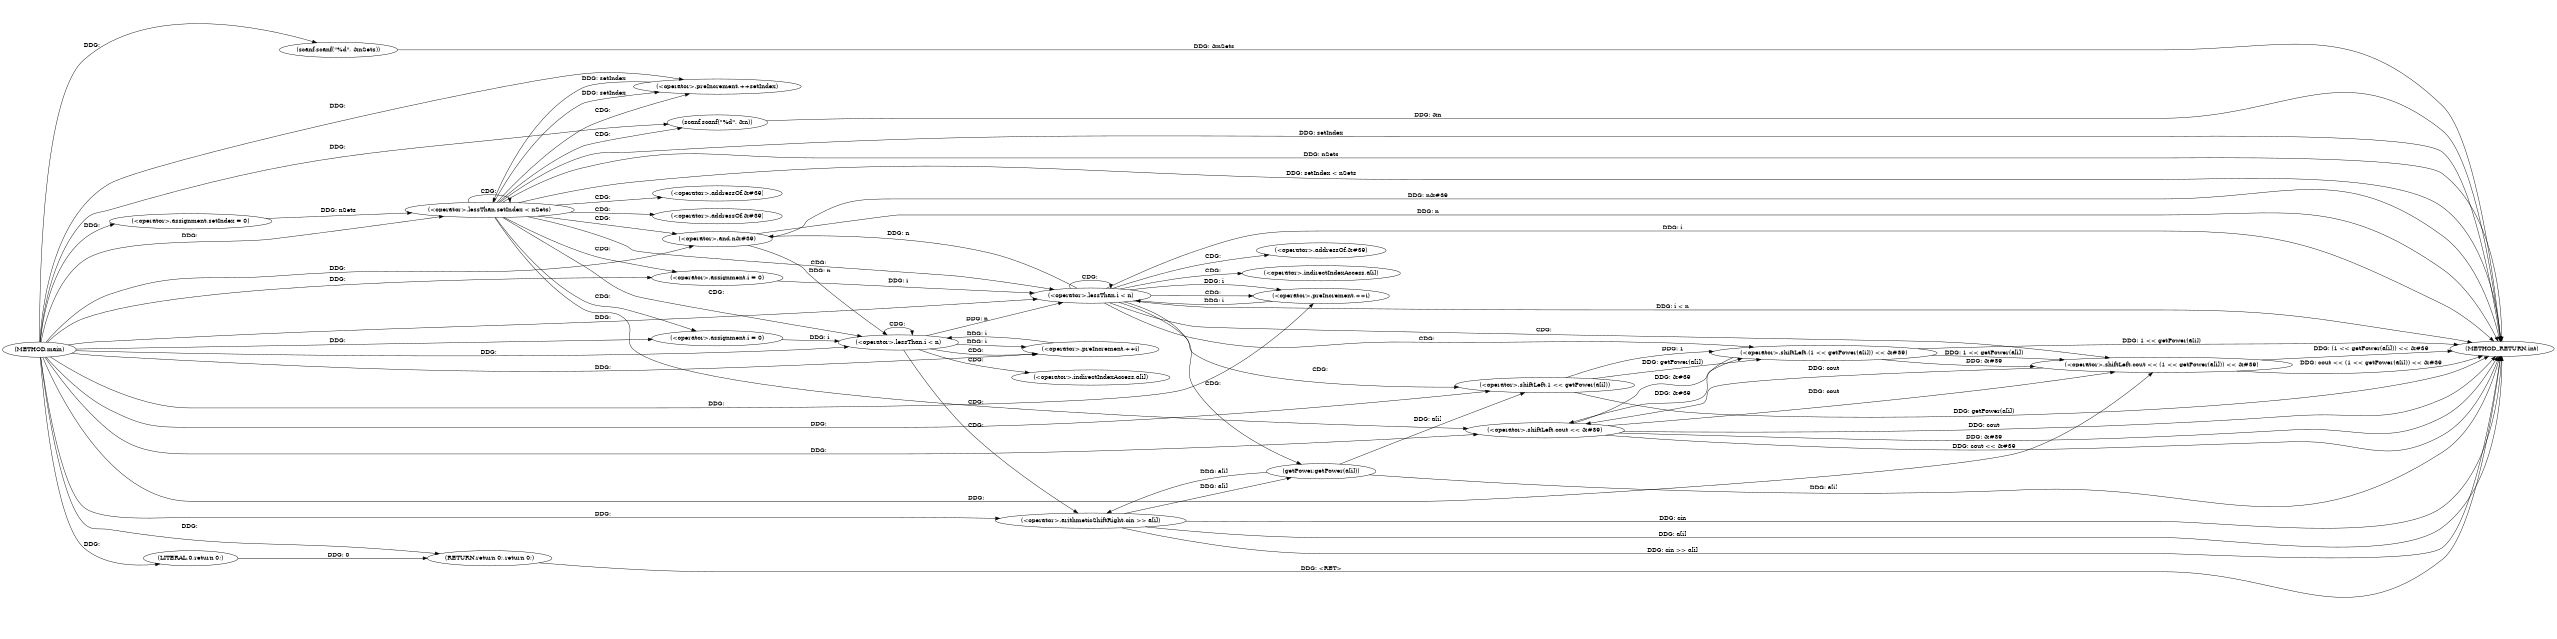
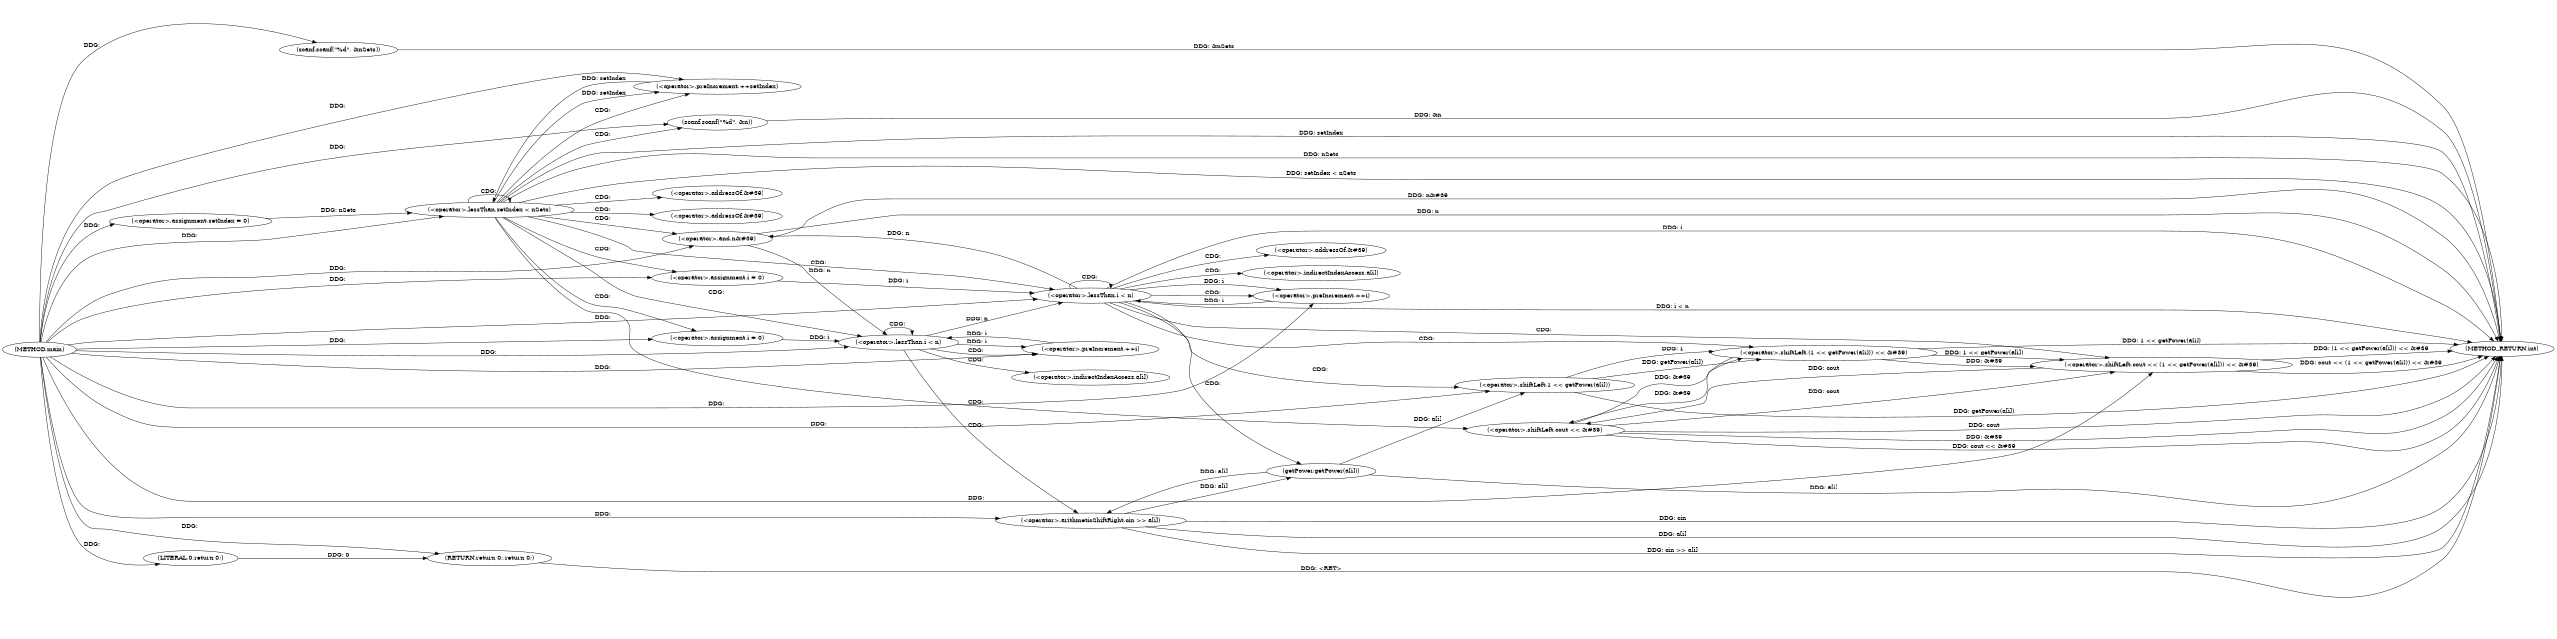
  digraph {
    rankdir=LR
    n1 [label="(METHOD,main)"]
    n2 [label="(scanf,scanf(\"%d\", &nSets))"]
    n3 [label="(RETURN,return 0;,return 0;)"]
    n4 [label="(<operator>.assignment,setIndex = 0)"]
    n5 [label="(<operator>.lessThan,setIndex < nSets)"]
    n6 [label="(<operator>.preIncrement,++setIndex)"]
    n7 [label="(LITERAL,0,return 0;)"]
    n8 [label="(scanf,scanf(\"%d\", &n))"]
    n9 [label="(<operator>.shiftLeft,cout << &#39)"]
    n10 [label="(<operator>.and,n&#39)"]
    n11 [label="(<operator>.assignment,i = 0)"]
    n12 [label="(<operator>.lessThan,i < n)"]
    n13 [label="(<operator>.preIncrement,++i)"]
    n14 [label="(<operator>.arithmeticShiftRight,cin >> a[i])"]
    n15 [label="(<operator>.assignment,i = 0)"]
    n16 [label="(<operator>.lessThan,i < n)"]
    n17 [label="(<operator>.preIncrement,++i)"]
    n18 [label="(<operator>.shiftLeft,cout << (1 << getPower(a[i])) << &#39)"]
    n19 [label="(<operator>.shiftLeft,1 << getPower(a[i]))"]
    n20 [label="(METHOD_RETURN,int)"]
    n21 [label="(<operator>.addressOf,&#39)"]
    n22 [label="(<operator>.addressOf,&#39)"]
    n23 [label="(<operator>.shiftLeft,(1 << getPower(a[i])) << &#39)"]
    n24 [label="(<operator>.indirectIndexAccess,a[i])"]
    n25 [label="(getPower,getPower(a[i]))"]
    n26 [label="(<operator>.addressOf,&#39)"]
    n27 [label="(<operator>.indirectIndexAccess,a[i])"]
    n1 -> n2 [label="DDG: "]
    n1 -> n3 [label="DDG: "]
    n1 -> n4 [label="DDG: "]
    n1 -> n5 [label="DDG: "]
    n1 -> n6 [label="DDG: "]
    n1 -> n7 [label="DDG: "]
    n1 -> n8 [label="DDG: "]
-   n1 -> n9 [label="DDG: "]
    n1 -> n10 [label="DDG: "]
    n1 -> n11 [label="DDG: "]
    n1 -> n12 [label="DDG: "]
    n1 -> n13 [label="DDG: "]
    n1 -> n14 [label="DDG: "]
    n1 -> n15 [label="DDG: "]
    n1 -> n16 [label="DDG: "]
    n1 -> n17 [label="DDG: "]
    n1 -> n18 [label="DDG: "]
    n1 -> n19 [label="DDG: "]
    n2 -> n20 [label="DDG: &nSets"]
    n3 -> n20 [label="DDG: <RET>"]
    n4 -> n5 [label="DDG: nSets"]
    n5 -> n5 [label="CDG: "]
    n5 -> n6 [label="DDG: setIndex"]
    n5 -> n6 [label="CDG: "]
    n5 -> n8 [label="CDG: "]
    n5 -> n9 [label="CDG: "]
    n5 -> n10 [label="CDG: "]
    n5 -> n11 [label="CDG: "]
    n5 -> n12 [label="CDG: "]
    n5 -> n15 [label="CDG: "]
    n5 -> n16 [label="CDG: "]
    n5 -> n20 [label="DDG: setIndex"]
    n5 -> n20 [label="DDG: nSets"]
    n5 -> n20 [label="DDG: setIndex < nSets"]
    n5 -> n21 [label="CDG: "]
    n5 -> n22 [label="CDG: "]
    n6 -> n5 [label="DDG: setIndex"]
    n7 -> n3 [label="DDG: 0"]
    n8 -> n20 [label="DDG: &n"]
    n9 -> n18 [label="DDG: cout"]
    n9 -> n20 [label="DDG: cout"]
    n9 -> n20 [label="DDG: &#39"]
    n9 -> n20 [label="DDG: cout << &#39"]
    n9 -> n23 [label="DDG: &#39"]
    n10 -> n12 [label="DDG: n"]
    n10 -> n20 [label="DDG: n"]
    n10 -> n20 [label="DDG: n&#39"]
    n11 -> n12 [label="DDG: i"]
    n12 -> n12 [label="CDG: "]
    n12 -> n13 [label="DDG: i"]
    n12 -> n13 [label="CDG: "]
    n12 -> n14 [label="CDG: "]
    n12 -> n16 [label="DDG: n"]
    n12 -> n24 [label="CDG: "]
    n13 -> n12 [label="DDG: i"]
    n14 -> n20 [label="DDG: a[i]"]
    n14 -> n20 [label="DDG: cin >> a[i]"]
    n14 -> n20 [label="DDG: cin"]
    n14 -> n25 [label="DDG: a[i]"]
    n15 -> n16 [label="DDG: i"]
    n16 -> n10 [label="DDG: n"]
    n16 -> n16 [label="CDG: "]
    n16 -> n17 [label="DDG: i"]
    n16 -> n17 [label="CDG: "]
    n16 -> n18 [label="CDG: "]
    n16 -> n19 [label="CDG: "]
    n16 -> n20 [label="DDG: i"]
    n16 -> n20 [label="DDG: i < n"]
    n16 -> n23 [label="CDG: "]
    n16 -> n25 [label="CDG: "]
    n16 -> n26 [label="CDG: "]
    n16 -> n27 [label="CDG: "]
    n17 -> n16 [label="DDG: i"]
    n18 -> n9 [label="DDG: cout"]
    n18 -> n20 [label="DDG: (1 << getPower(a[i])) << &#39"]
    n18 -> n20 [label="DDG: cout << (1 << getPower(a[i])) << &#39"]
    n19 -> n20 [label="DDG: getPower(a[i])"]
    n19 -> n23 [label="DDG: getPower(a[i])"]
    n19 -> n23 [label="DDG: 1"]
    n23 -> n9 [label="DDG: &#39"]
    n23 -> n18 [label="DDG: &#39"]
    n23 -> n18 [label="DDG: 1 << getPower(a[i])"]
    n23 -> n20 [label="DDG: 1 << getPower(a[i])"]
    n25 -> n14 [label="DDG: a[i]"]
    n25 -> n19 [label="DDG: a[i]"]
    n25 -> n20 [label="DDG: a[i]"]
  }
